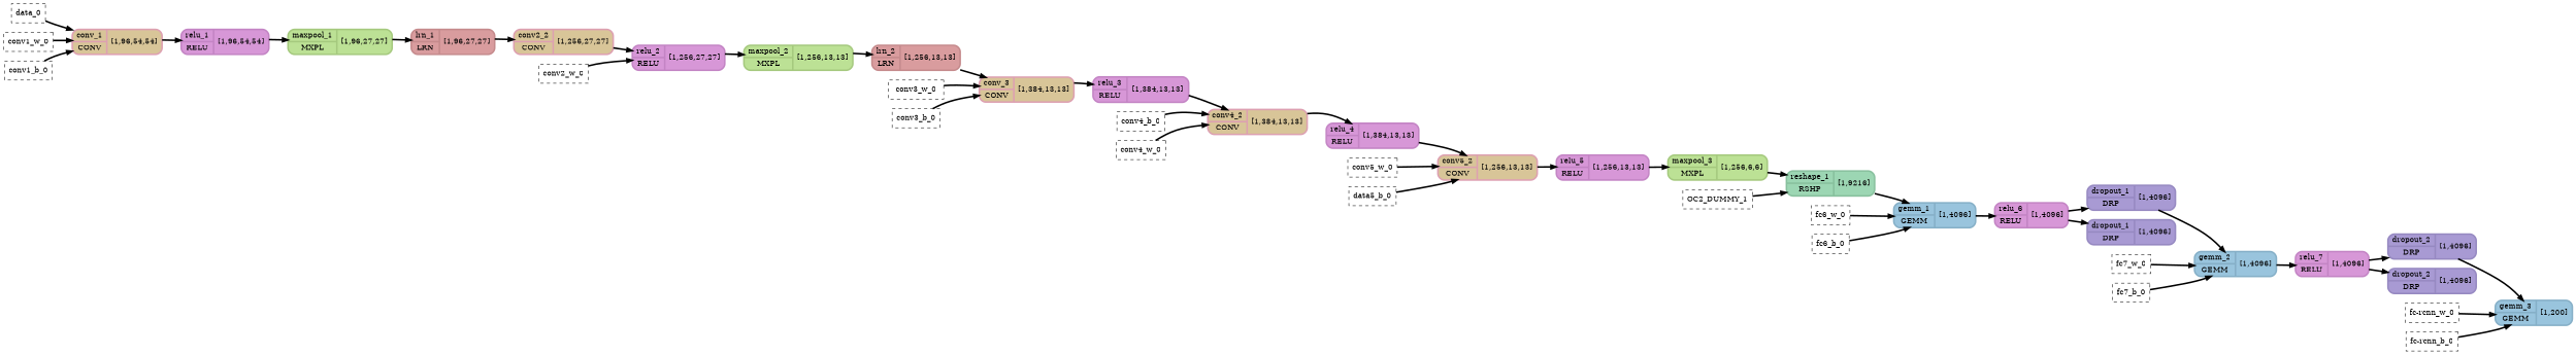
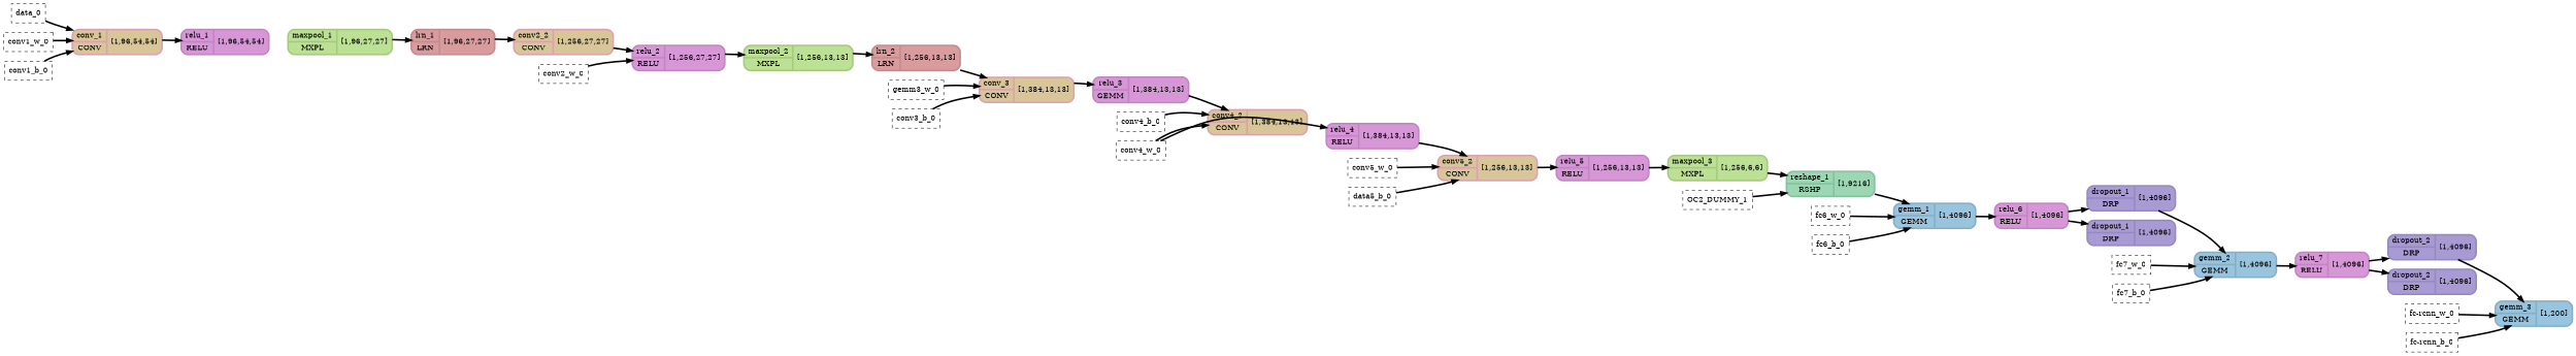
  strict digraph {
    overlap_shrink=true
    rankdir=LR
    splines=curved
    node [fillcolor=white shape=Mrecord style=filled type=constant_input fontcolor="#000000" penwidth=3]
    edge [penwidth=3]
    n1 [label=data_0 shape=box style="filled,dashed" fontcolor="" penwidth=""]
    n2 [color="#dda0b1" fillcolor="#d8c598" inputs="data_0;conv1_w_0;conv1_b_0" label="{ {conv_1  | CONV} | [1,96,54,54] }" outputs=conv1_1 type=Conv]
    n3 [color="#c384c4" fillcolor="#d797d7" inputs=conv1_1 label="{ {relu_1  | RELU} | [1,96,54,54] }" outputs=conv1_2 type=Relu]
    n4 [label=conv1_w_0 shape=box style="filled,dashed" fontcolor="" penwidth=""]
    n5 [label=conv1_b_0 shape=box style="filled,dashed" fontcolor="" penwidth=""]
    n6 [color="#a5c97e" fillcolor="#bce195" inputs=conv1_2 label="{ {maxpool_1  | MXPL} | [1,96,27,27] }" outputs=pool1_1 type=MaxPool]
    n7 [color="#c58a8c" fillcolor="#d99c9e" inputs=pool1_1 label="{ {lrn_1  | LRN} | [1,96,27,27] }" outputs=norm1_1 type=LRN]
    n8 [color="#dda0b1" fillcolor="#d8c598" inputs="norm1_1;conv2_w_0;conv2_b_0" label="{ {conv2_2  | CONV} | [1,256,27,27] }" outputs=conv2_1 type=Conv]
    n9 [color="#c384c4" fillcolor="#d797d7" inputs=conv2_1 label="{ {relu_2  | RELU} | [1,256,27,27] }" outputs=conv2_2 type=Relu]
    n10 [label=conv2_w_0 shape=box style="filled,dashed" fontcolor="" penwidth=""]
    n11 [color="#a5c97e" fillcolor="#bce195" inputs=conv2_2 label="{ {maxpool_2  | MXPL} | [1,256,13,13] }" outputs=pool2_1 type=MaxPool]
    n12 [color="#c58a8c" fillcolor="#d99c9e" inputs=pool2_1 label="{ {lrn_2  | LRN} | [1,256,13,13] }" outputs=norm2_1 type=LRN]
    n13 [color="#dda0b1" fillcolor="#d8c598" inputs="norm2_1;conv3_w_0;conv3_b_0" label="{ {conv_3  | CONV} | [1,384,13,13] }" outputs=conv3_1 type=Conv]
-   n14 [color="#c384c4" fillcolor="#d797d7" inputs=conv3_1 label="{ {relu_3  | RELU} | [1,384,13,13] }" outputs=conv3_2 type=Relu]
-   n15 [label=conv3_w_0 shape=box style="filled,dashed" fontcolor="" penwidth=""]
+   n14 [color="#c384c4" fillcolor="#d797d7" inputs=conv3_1 label="{ {relu_3  | GEMM} | [1,384,13,13] }" outputs=conv3_2 type=Relu]
+   n15 [label=gemm3_w_0 shape=box style="filled,dashed" fontcolor="" penwidth=""]
    n16 [label=conv3_b_0 shape=box style="filled,dashed" fontcolor="" penwidth=""]
    n17 [color="#dda0b1" fillcolor="#d8c598" inputs="conv3_2;conv4_w_0;conv4_b_0" label="{ {conv4_2  | CONV} | [1,384,13,13] }" outputs=conv4_1 type=Conv]
    n18 [color="#c384c4" fillcolor="#d797d7" inputs=conv4_1 label="{ {relu_4  | RELU} | [1,384,13,13] }" outputs=conv4_2 type=Relu]
    n19 [label=conv4_w_0 shape=box style="filled,dashed" fontcolor="" penwidth=""]
    n20 [label=conv4_b_0 shape=box style="filled,dashed" fontcolor="" penwidth=""]
    n21 [color="#dda0b1" fillcolor="#d8c598" inputs="conv4_2;conv5_w_0;conv5_b_0" label="{ {conv5_2  | CONV} | [1,256,13,13] }" outputs=conv5_1 type=Conv]
    n22 [color="#c384c4" fillcolor="#d797d7" inputs=conv5_1 label="{ {relu_5  | RELU} | [1,256,13,13] }" outputs=conv5_2 type=Relu]
    n23 [label=conv5_w_0 shape=box style="filled,dashed" fontcolor="" penwidth=""]
    n24 [label=data5_b_0 shape=box style="filled,dashed" fontcolor="" penwidth=""]
    n25 [color="#a5c97e" fillcolor="#bce195" inputs=conv5_2 label="{ {maxpool_3  | MXPL} | [1,256,6,6] }" outputs=pool5_1 type=MaxPool]
    n26 [color="#87c09d" fillcolor="#9cd6b3" inputs="pool5_1;OC2_DUMMY_1" label="{ {reshape_1  | RSHP} | [1,9216] }" outputs=OC2_DUMMY_0 type=Reshape]
    n27 [color="#85afc7" fillcolor="#99c4dd" inputs="OC2_DUMMY_0;fc6_w_0;fc6_b_0" label="{ {gemm_1  | GEMM} | [1,4096] }" outputs=fc6_1 type=Gemm]
    n28 [label=OC2_DUMMY_1 shape=box style="filled,dashed" fontcolor="" penwidth=""]
    n29 [color="#c384c4" fillcolor="#d797d7" inputs=fc6_1 label="{ {relu_6  | RELU} | [1,4096] }" outputs=fc6_2 type=Relu]
    n30 [label=fc6_w_0 shape=box style="filled,dashed" fontcolor="" penwidth=""]
    n31 [label=fc6_b_0 shape=box style="filled,dashed" fontcolor="" penwidth=""]
    n32 [color="#9689c1" fillcolor="#a89ad3" inputs=fc6_2 label="{ {dropout_1  | DRP} | [1,4096] }" outputs="fc6_3;_fc6_mask_1" type=Dropout]
    n33 [color="#9689c1" fillcolor="#a89ad3" inputs=fc6_2 label="{ {dropout_1  | DRP} | [1,4096] }" outputs="fc6_3;_fc6_mask_1" type=Dropout]
    n34 [color="#85afc7" fillcolor="#99c4dd" inputs="fc6_3;fc7_w_0;fc7_b_0" label="{ {gemm_2  | GEMM} | [1,4096] }" outputs=fc7_1 type=Gemm]
    n35 [color="#c384c4" fillcolor="#d797d7" inputs=fc7_1 label="{ {relu_7  | RELU} | [1,4096] }" outputs=fc7_2 type=Relu]
    n36 [label=fc7_w_0 shape=box style="filled,dashed" fontcolor="" penwidth=""]
    n37 [label=fc7_b_0 shape=box style="filled,dashed" fontcolor="" penwidth=""]
    n38 [color="#9689c1" fillcolor="#a89ad3" inputs=fc7_2 label="{ {dropout_2  | DRP} | [1,4096] }" outputs="fc7_3;_fc7_mask_1" type=Dropout]
    n39 [color="#9689c1" fillcolor="#a89ad3" inputs=fc7_2 label="{ {dropout_2  | DRP} | [1,4096] }" outputs="fc7_3;_fc7_mask_1" type=Dropout]
    n40 [color="#85afc7" fillcolor="#99c4dd" inputs="fc7_3;fc-rcnn_w_0;fc-rcnn_b_0" label="{ {gemm_3  | GEMM} | [1,200] }" outputs="fc-rcnn_1" type=Gemm]
    n41 [label="fc-rcnn_w_0" shape=box style="filled,dashed" fontcolor="" penwidth=""]
    n42 [label="fc-rcnn_b_0" shape=box style="filled,dashed" fontcolor="" penwidth=""]
    n1 -> n2
    n2 -> n3
-   n3 -> n6
    n4 -> n2
    n5 -> n2
    n6 -> n7
    n7 -> n8
    n8 -> n9
    n9 -> n11
    n10 -> n9
    n11 -> n12
    n12 -> n13
    n13 -> n14
    n14 -> n17
    n15 -> n13
    n16 -> n13
-   n17 -> n18
+   n19 -> n18
    n18 -> n21
    n19 -> n17
    n20 -> n17
    n21 -> n22
    n22 -> n25
    n23 -> n21
    n24 -> n21
    n25 -> n26
    n26 -> n27
    n27 -> n29
    n28 -> n26
    n29 -> n32
    n29 -> n33
    n30 -> n27
    n31 -> n27
    n32 -> n34
    n34 -> n35
    n35 -> n38
    n35 -> n39
    n36 -> n34
    n37 -> n34
    n38 -> n40
    n41 -> n40
    n42 -> n40
  }
